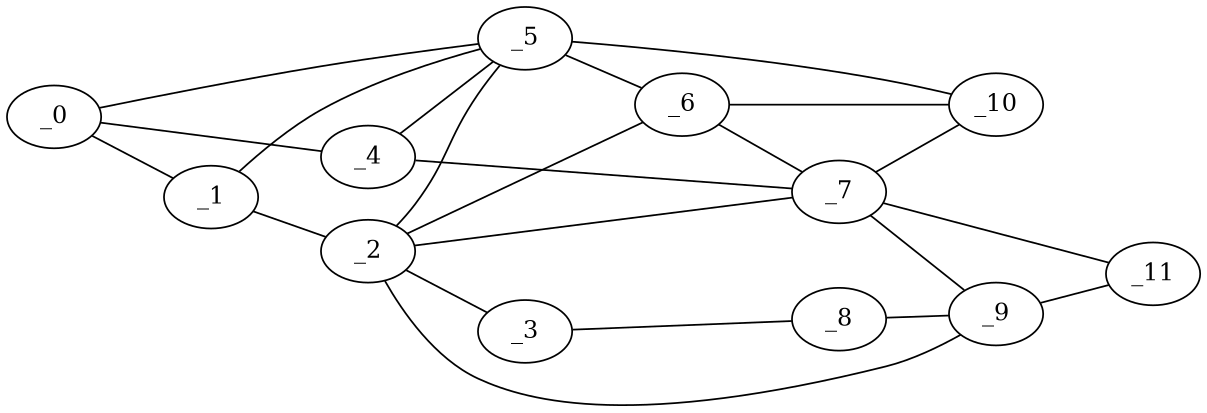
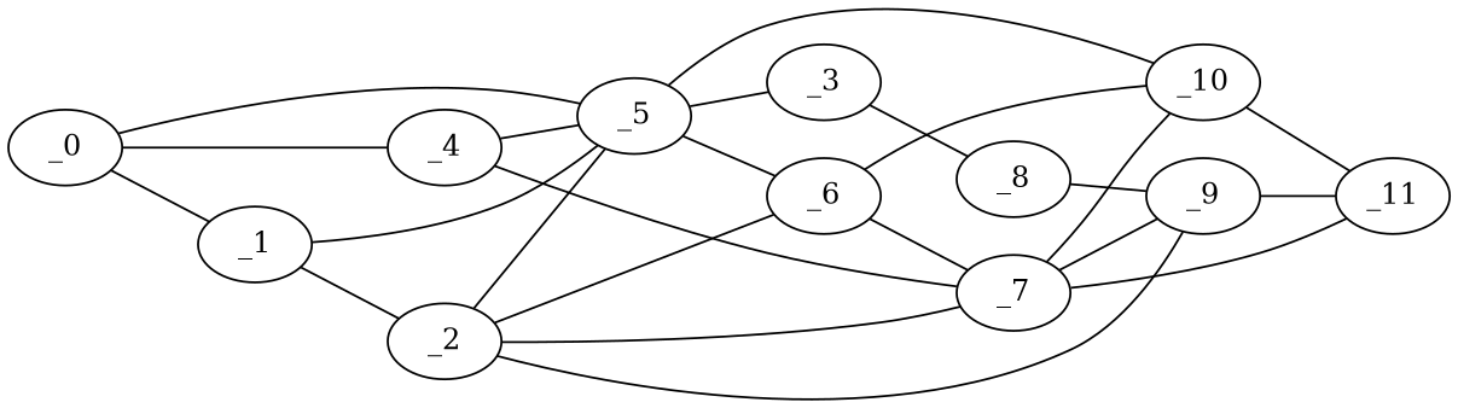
  graph {
    rankdir=LR
    node [x=58 y=61]
    edge [valence=2]
    _0 [x=22 y=116]
    _1 [x=24 y=77]
    _4 [y=124]
    _5 [x=59 y=87]
    _2 [x=55]
    _7 [x=95 y=68]
    _10 [x=106 y=99]
    _6 [x=90 y=71]
    _3 [y=7]
    _9 [x=102]
    _8 [x=101 y=8]
    _11 [x=107 y=62]
    _0 -- _1 [valence=1]
    _0 -- _4 [valence=1]
    _0 -- _5
    _1 -- _5
    _1 -- _2
    _4 -- _5
    _4 -- _7 [valence=1]
    _5 -- _10 [valence=1]
    _5 -- _6
    _2 -- _5 [valence=1]
    _2 -- _7
    _2 -- _6
-   _2 -- _3
+   _5 -- _3
    _2 -- _9 [valence=1]
    _7 -- _10
    _7 -- _9
    _7 -- _11 [valence=1]
+   _10 -- _11 [valence=1]
    _6 -- _7
    _6 -- _10
    _3 -- _8 [valence=1]
    _9 -- _11
    _8 -- _9
  }
